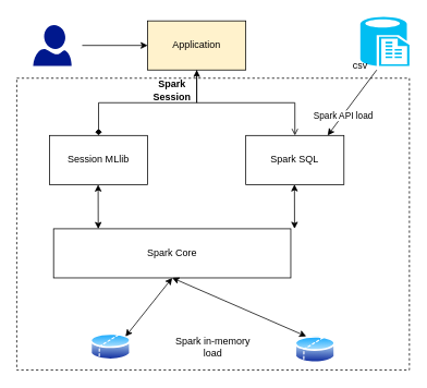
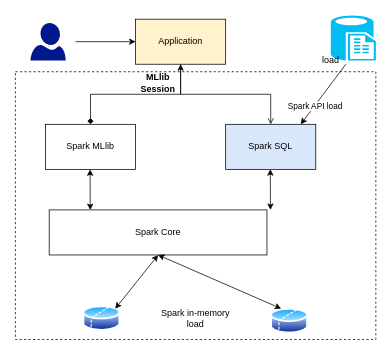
  <mxCell id="0" />
  <mxCell id="1" parent="0" />
  <mxCell id="2" value="" style="group" vertex="1" connectable="0" parent="1"><mxGeometry x="20" y="20" width="480" height="431.5" as="geometry" /></mxCell>
  <mxCell id="3" value="Application" style="rounded=0;whiteSpace=wrap;html=1;fillColor=#fff2cc;" vertex="1" parent="2"><mxGeometry x="160" y="5" width="120" height="60" as="geometry" /></mxCell>
  <mxCell id="4" value="" style="endArrow=classic;html=1;rounded=0;" edge="1" parent="2"><mxGeometry width="50" height="50" relative="1" as="geometry"><mxPoint x="80" y="35" as="sourcePoint" /><mxPoint x="160" y="35" as="targetPoint" /></mxGeometry></mxCell>
- <mxCell id="5" value="Session MLlib" style="rounded=0;whiteSpace=wrap;html=1;" vertex="1" parent="2"><mxGeometry x="40" y="145" width="120" height="60" as="geometry" /></mxCell>
+ <mxCell id="5" value="Spark MLlib" style="rounded=0;whiteSpace=wrap;html=1;" vertex="1" parent="2"><mxGeometry x="40" y="145" width="120" height="60" as="geometry" /></mxCell>
  <mxCell id="6" style="edgeStyle=orthogonalEdgeStyle;rounded=0;orthogonalLoop=1;jettySize=auto;html=1;exitX=0.5;exitY=1;exitDx=0;exitDy=0;entryX=0.5;entryY=0;entryDx=0;entryDy=0;startArrow=classic;startFill=1;endArrow=diamond;" edge="1" parent="2" source="3" target="5"><mxGeometry relative="1" as="geometry" /></mxCell>
- <mxCell id="7" value="Spark SQL" style="rounded=0;whiteSpace=wrap;html=1;" vertex="1" parent="2"><mxGeometry x="280" y="145" width="120" height="60" as="geometry" /></mxCell>
+ <mxCell id="7" value="Spark SQL" style="rounded=0;whiteSpace=wrap;html=1;fillColor=#dae8fc;" vertex="1" parent="2"><mxGeometry x="280" y="145" width="120" height="60" as="geometry" /></mxCell>
  <mxCell id="8" style="edgeStyle=orthogonalEdgeStyle;rounded=0;orthogonalLoop=1;jettySize=auto;html=1;exitX=0.5;exitY=1;exitDx=0;exitDy=0;entryX=0.5;entryY=0;entryDx=0;entryDy=0;endArrow=open;" edge="1" parent="2" source="3" target="7"><mxGeometry relative="1" as="geometry" /></mxCell>
  <mxCell id="9" value="Spark Core" style="rounded=0;whiteSpace=wrap;html=1;" vertex="1" parent="2"><mxGeometry x="45" y="259" width="290" height="60" as="geometry" /></mxCell>
  <mxCell id="10" value="" style="sketch=0;aspect=fixed;pointerEvents=1;shadow=0;dashed=0;html=1;strokeColor=none;labelPosition=center;verticalLabelPosition=bottom;verticalAlign=top;align=center;fillColor=#00188D;shape=mxgraph.azure.user" vertex="1" parent="2"><mxGeometry x="20" y="10" width="47" height="50" as="geometry" /></mxCell>
  <mxCell id="11" value="" style="aspect=fixed;perimeter=ellipsePerimeter;html=1;align=center;shadow=0;dashed=0;spacingTop=3;image;image=img/lib/active_directory/database_partition_2.svg;" vertex="1" parent="2"><mxGeometry x="90" y="385" width="50" height="37" as="geometry" /></mxCell>
  <mxCell id="12" value="" style="aspect=fixed;perimeter=ellipsePerimeter;html=1;align=center;shadow=0;dashed=0;spacingTop=3;image;image=img/lib/active_directory/database_partition_2.svg;" vertex="1" parent="2"><mxGeometry x="340" y="388.5" width="50" height="37" as="geometry" /></mxCell>
- <mxCell id="13" value="Spark Session" style="text;html=1;strokeColor=none;fillColor=none;align=center;verticalAlign=middle;whiteSpace=wrap;rounded=0;fontStyle=1" vertex="1" parent="2"><mxGeometry x="150" y="75" width="80" height="30" as="geometry" /></mxCell>
+ <mxCell id="13" value="MLlib Session" style="text;html=1;strokeColor=none;fillColor=none;align=center;verticalAlign=middle;whiteSpace=wrap;rounded=0;fontStyle=1" vertex="1" parent="2"><mxGeometry x="150" y="75" width="80" height="30" as="geometry" /></mxCell>
  <mxCell id="14" value="" style="endArrow=classic;html=1;rounded=0;exitX=0.5;exitY=1;exitDx=0;exitDy=0;entryX=0.167;entryY=0.003;entryDx=0;entryDy=0;entryPerimeter=0;startArrow=classic;startFill=1;" edge="1" parent="2"><mxGeometry x="-0.993" y="90" width="50" height="50" relative="1" as="geometry"><mxPoint x="339.5" y="204.82" as="sourcePoint" /><mxPoint x="339.62" y="259.0" as="targetPoint" /><mxPoint as="offset" /></mxGeometry></mxCell>
  <mxCell id="15" value="" style="endArrow=classic;startArrow=classic;html=1;rounded=0;entryX=0.5;entryY=1;entryDx=0;entryDy=0;exitX=1;exitY=0;exitDx=0;exitDy=0;" edge="1" parent="2" source="11" target="9"><mxGeometry width="50" height="50" relative="1" as="geometry"><mxPoint x="140" y="395" as="sourcePoint" /><mxPoint x="185" y="335" as="targetPoint" /></mxGeometry></mxCell>
  <mxCell id="16" value="" style="endArrow=classic;startArrow=classic;html=1;rounded=0;entryX=0.5;entryY=1;entryDx=0;entryDy=0;exitX=0.25;exitY=0;exitDx=0;exitDy=0;" edge="1" parent="2" source="12" target="9"><mxGeometry width="50" height="50" relative="1" as="geometry"><mxPoint x="145" y="395" as="sourcePoint" /><mxPoint x="207.68" y="331.58" as="targetPoint" /></mxGeometry></mxCell>
  <mxCell id="17" value="Spark in-memory load" style="text;html=1;strokeColor=none;fillColor=none;align=center;verticalAlign=middle;whiteSpace=wrap;rounded=0;" vertex="1" parent="2"><mxGeometry x="190" y="388.5" width="100" height="30" as="geometry" /></mxCell>
  <mxCell id="18" value="" style="rounded=0;whiteSpace=wrap;html=1;fillStyle=dots;fillColor=none;dashed=1;movable=1;resizable=1;rotatable=1;deletable=1;editable=1;connectable=1;" vertex="1" parent="2"><mxGeometry y="75" width="480" height="356.5" as="geometry" /></mxCell>
  <mxCell id="19" value="" style="endArrow=classic;html=1;rounded=0;exitX=0.5;exitY=1;exitDx=0;exitDy=0;exitPerimeter=0;entryX=0.729;entryY=0.187;entryDx=0;entryDy=0;entryPerimeter=0;noJump=0;jumpStyle=arc;" edge="1" parent="2"><mxGeometry width="50" height="50" relative="1" as="geometry"><mxPoint x="440" y="65" as="sourcePoint" /><mxPoint x="380.0" y="144.995" as="targetPoint" /></mxGeometry></mxCell>
  <mxCell id="20" value="Spark API load" style="edgeLabel;html=1;align=center;verticalAlign=middle;resizable=0;points=[];" vertex="1" connectable="0" parent="19"><mxGeometry x="0.387" relative="1" as="geometry"><mxPoint as="offset" /></mxGeometry></mxCell>
  <mxCell id="21" value="" style="verticalLabelPosition=bottom;html=1;verticalAlign=top;align=center;strokeColor=none;fillColor=#00BEF2;shape=mxgraph.azure.sql_reporting;dashed=1;fillStyle=auto;" vertex="1" parent="2"><mxGeometry x="420" width="60" height="60" as="geometry" /></mxCell>
- <mxCell id="22" value="csv" style="text;html=1;strokeColor=none;fillColor=none;align=center;verticalAlign=middle;whiteSpace=wrap;rounded=0;dashed=1;fillStyle=auto;" vertex="1" parent="2"><mxGeometry x="390" y="45" width="60" height="30" as="geometry" /></mxCell>
+ <mxCell id="22" value="load" style="text;html=1;strokeColor=none;fillColor=none;align=center;verticalAlign=middle;whiteSpace=wrap;rounded=0;dashed=1;fillStyle=auto;" vertex="1" parent="2"><mxGeometry x="390" y="45" width="60" height="30" as="geometry" /></mxCell>
  <mxCell id="23" value="" style="endArrow=classic;html=1;rounded=0;exitX=0.5;exitY=1;exitDx=0;exitDy=0;entryX=0.167;entryY=0.003;entryDx=0;entryDy=0;entryPerimeter=0;startArrow=classic;startFill=1;" edge="1" parent="2"><mxGeometry x="-0.993" y="90" width="50" height="50" relative="1" as="geometry"><mxPoint x="99.5" y="205.0" as="sourcePoint" /><mxPoint x="99.62" y="259.18" as="targetPoint" /><mxPoint as="offset" /></mxGeometry></mxCell>
